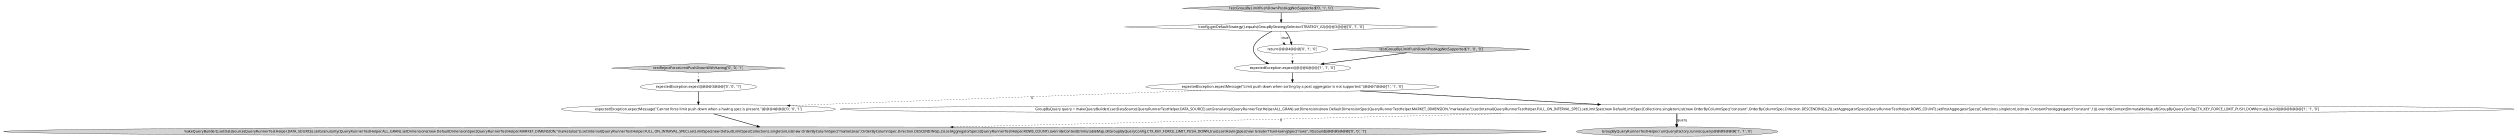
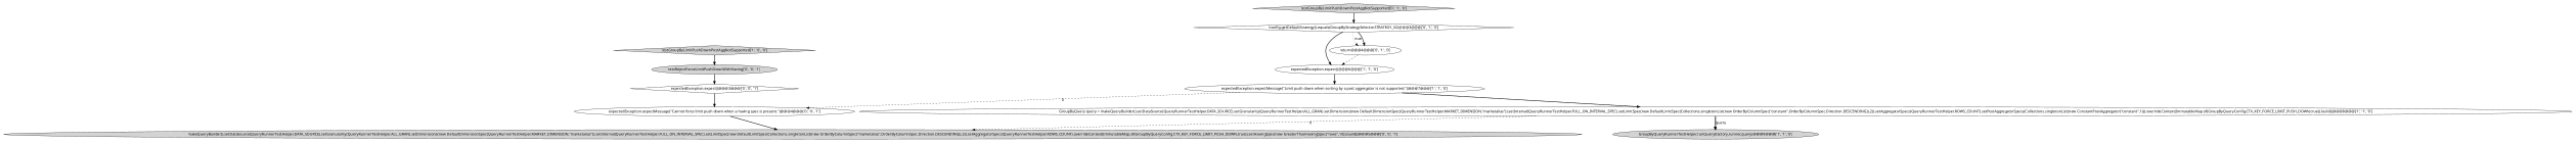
  digraph {
    fontname="Noto Sans"
    node [fillcolor=white fontname="Noto Sans" shape=ellipse style=filled]
    edge [fontname="Noto Sans" style=bold]
    n1 [fillcolor=lightgray label="makeQueryBuilder().setDataSource(QueryRunnerTestHelper.DATA_SOURCE).setGranularity(QueryRunnerTestHelper.ALL_GRAN).setDimensions(new DefaultDimensionSpec(QueryRunnerTestHelper.MARKET_DIMENSION,\"marketalias\")).setInterval(QueryRunnerTestHelper.FULL_ON_INTERVAL_SPEC).setLimitSpec(new DefaultLimitSpec(Collections.singletonList(new OrderByColumnSpec(\"marketalias\",OrderByColumnSpec.Direction.DESCENDING)),2)).setAggregatorSpecs(QueryRunnerTestHelper.ROWS_COUNT).overrideContext(ImmutableMap.of(GroupByQueryConfig.CTX_KEY_FORCE_LIMIT_PUSH_DOWN,true)).setHavingSpec(new GreaterThanHavingSpec(\"rows\",10)).build()@@@5@@@['0', '0', '1']"]
    n2 [label="GroupByQuery query = makeQueryBuilder().setDataSource(QueryRunnerTestHelper.DATA_SOURCE).setGranularity(QueryRunnerTestHelper.ALL_GRAN).setDimensions(new DefaultDimensionSpec(QueryRunnerTestHelper.MARKET_DIMENSION,\"marketalias\")).setInterval(QueryRunnerTestHelper.FULL_ON_INTERVAL_SPEC).setLimitSpec(new DefaultLimitSpec(Collections.singletonList(new OrderByColumnSpec(\"constant\",OrderByColumnSpec.Direction.DESCENDING)),2)).setAggregatorSpecs(QueryRunnerTestHelper.ROWS_COUNT).setPostAggregatorSpecs(Collections.singletonList(new ConstantPostAggregator(\"constant\",1))).overrideContext(ImmutableMap.of(GroupByQueryConfig.CTX_KEY_FORCE_LIMIT_PUSH_DOWN,true)).build()@@@8@@@['1', '1', '0']"]
    n3 [fillcolor=lightgray label="GroupByQueryRunnerTestHelper.runQuery(factory,runner,query)@@@9@@@['1', '1', '0']"]
    n4 [label="expectedException.expect()@@@6@@@['1', '1', '0']"]
    n5 [label="expectedException.expectMessage(\"Limit push down when sorting by a post aggregator is not supported.\")@@@7@@@['1', '1', '0']"]
-   n6 [label="expectedException.expect()@@@3@@@['0', '0', '1']"]
+   n6 [label="expectedException.expect()@@@3@@@['0', '0', '1']" shape=diamond]
    n7 [label="expectedException.expectMessage(\"Cannot force limit push down when a having spec is present.\")@@@4@@@['0', '0', '1']"]
    n8 [fillcolor=lightgray label="testGroupByLimitPushDownPostAggNotSupported['0', '1', '0']" shape=diamond]
    n9 [label="!config.getDefaultStrategy().equals(GroupByStrategySelector.STRATEGY_V2)@@@3@@@['0', '1', '0']" shape=diamond]
    n10 [label="return@@@4@@@['0', '1', '0']"]
-   n11 [fillcolor=lightgray label="testRejectForceLimitPushDownWithHaving['0', '0', '1']" shape=diamond]
+   n11 [fillcolor=lightgray label="testRejectForceLimitPushDownWithHaving['0', '0', '1']"]
    n12 [fillcolor=lightgray label="testGroupByLimitPushDownPostAggNotSupported['1', '0', '0']" shape=diamond]
    n2 -> n1 [label=0 style=dashed]
    n2 -> n3
    n2 -> n3 [label=query style=solid]
    n4 -> n5
    n5 -> n2
    n5 -> n7 [label=0 style=dashed]
    n6 -> n7
    n7 -> n1
    n8 -> n9
    n9 -> n4
    n9 -> n10 [label=true style=dotted]
    n9 -> n10
    n10 -> n4 [style=dashed]
-   n11 -> n6 [style=dashed]
-   n12 -> n4
+   n11 -> n6
+   n12 -> n11
  }
